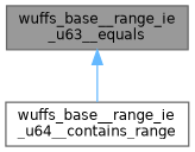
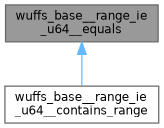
  digraph {
    rankdir=TB
    node [fontname=Helvetica fontsize=10 shape=box style=filled]
-   n1 [color=gray40 fillcolor=grey60 fontcolor=black height=0.2 label="wuffs_base__range_ie\l_u63__equals" width=0.4]
+   n1 [color=gray40 fillcolor=grey60 fontcolor=black height=0.2 label="wuffs_base__range_ie\l_u64__equals" width=0.4]
    n2 [color=grey40 fillcolor=white height=0.2 label="wuffs_base__range_ie\l_u64__contains_range" width=0.4]
    n1 -> n2 [color=steelblue1 dir=back fontname=Helvetica fontsize=10 labelfontname=Helvetica labelfontsize=10 style=solid]
  }
